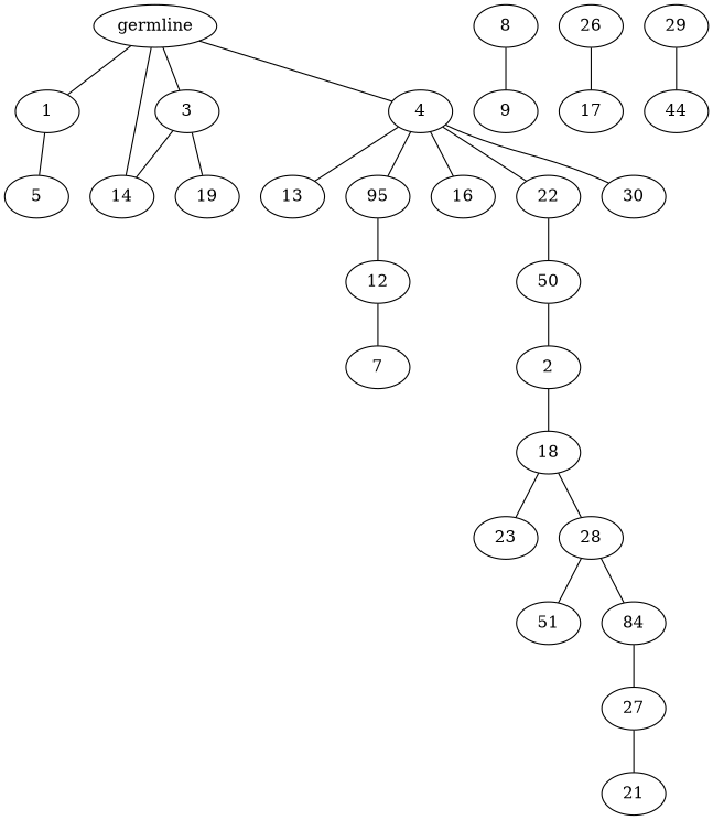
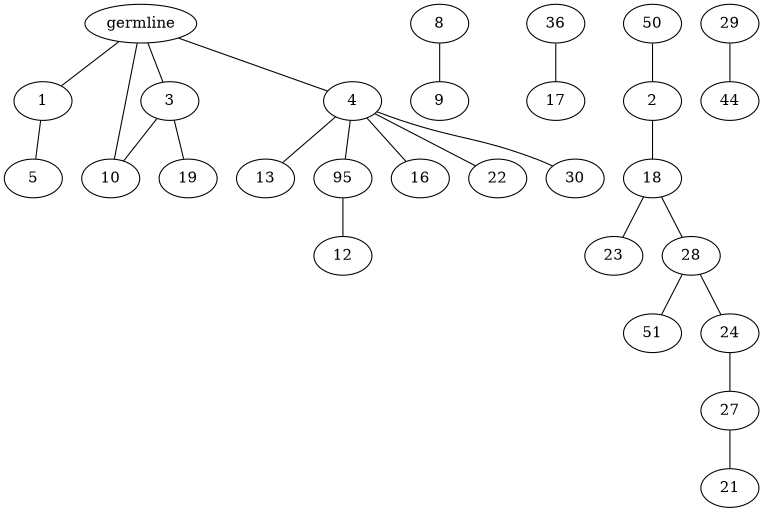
  graph {
    n1 [label=germline]
    n2 [label=1]
-   n3 [label=14]
+   n3 [label=10]
    n4 [label=3]
    n5 [label=4]
    n6 [label=5]
    n7 [label=19]
    n8 [label=13]
    n9 [label=95]
    n10 [label=16]
    n11 [label=22]
    n12 [label=30]
    n13 [label=8]
    n14 [label=9]
-   n15 [label=26]
+   n15 [label=36]
    n16 [label=17]
    n17 [label=12]
    n18 [label=50]
-   n19 [label=7]
    n20 [label=2]
    n21 [label=18]
    n22 [label=23]
    n23 [label=28]
    n24 [label=51]
-   n25 [label=84]
+   n25 [label=24]
    n26 [label=27]
    n27 [label=21]
    n28 [label=29]
    n29 [label=44]
    n1 -- n2
    n1 -- n3
    n1 -- n4
    n1 -- n5
    n2 -- n6
    n4 -- n3
    n4 -- n7
    n5 -- n8
    n5 -- n9
    n5 -- n10
    n5 -- n11
    n5 -- n12
    n9 -- n17
-   n11 -- n18
    n13 -- n14
    n15 -- n16
-   n17 -- n19
    n18 -- n20
    n20 -- n21
    n21 -- n22
    n21 -- n23
    n23 -- n24
    n23 -- n25
    n25 -- n26
    n26 -- n27
    n28 -- n29
  }
